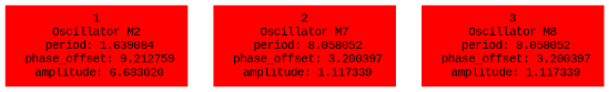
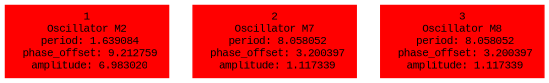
  digraph {
    forcelabels=true
    fontname="Liberation Mono"
    node [color=red fontsize=8 shape=box style=filled fontname="Liberation Mono"]
-   n1 [label=<1<BR />Oscillator M2<BR /> period: 1.639084<BR /> phase_offset: 9.212759<BR /> amplitude: 6.683020>]
+   n1 [label=<1<BR />Oscillator M2<BR /> period: 1.639084<BR /> phase_offset: 9.212759<BR /> amplitude: 6.983020>]
    n2 [label=<2<BR />Oscillator M7<BR /> period: 8.058052<BR /> phase_offset: 3.200397<BR /> amplitude: 1.117339>]
    n3 [label=<3<BR />Oscillator M8<BR /> period: 8.058052<BR /> phase_offset: 3.200397<BR /> amplitude: 1.117339>]
  }
